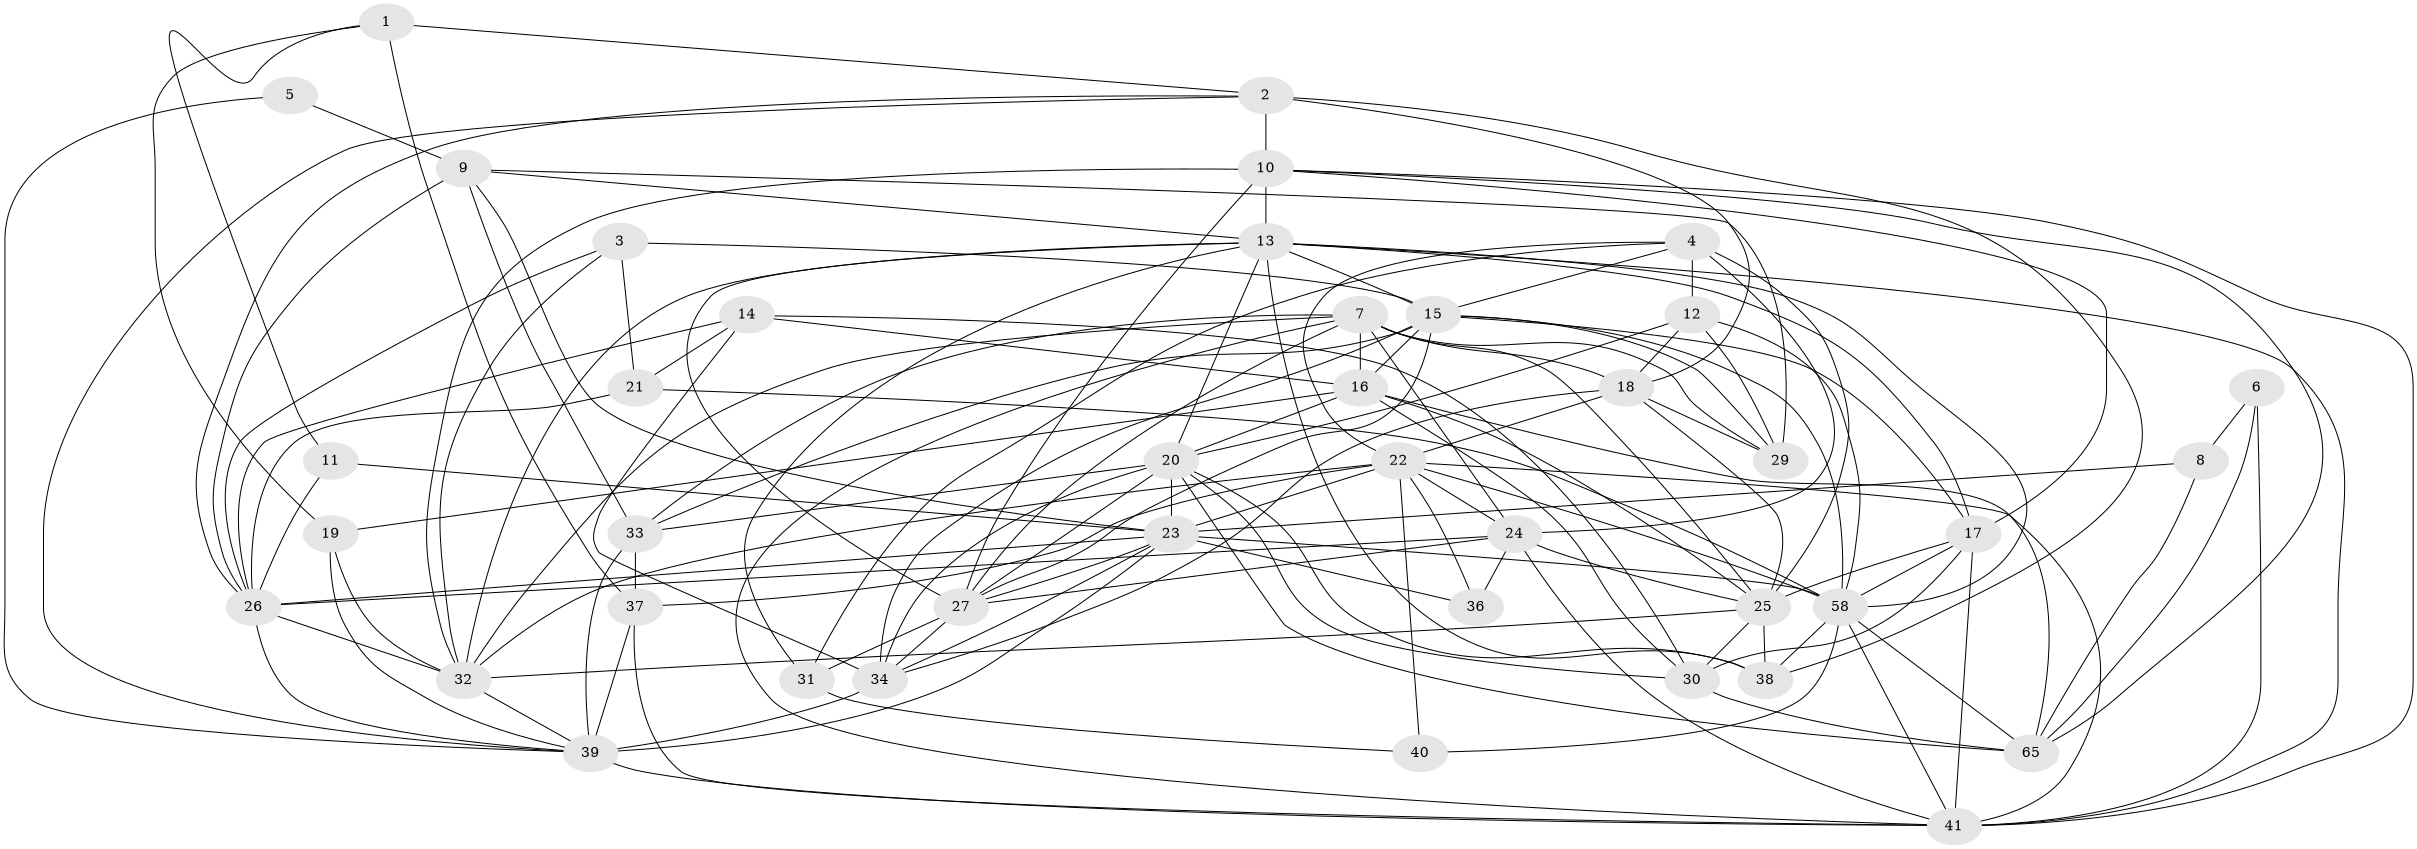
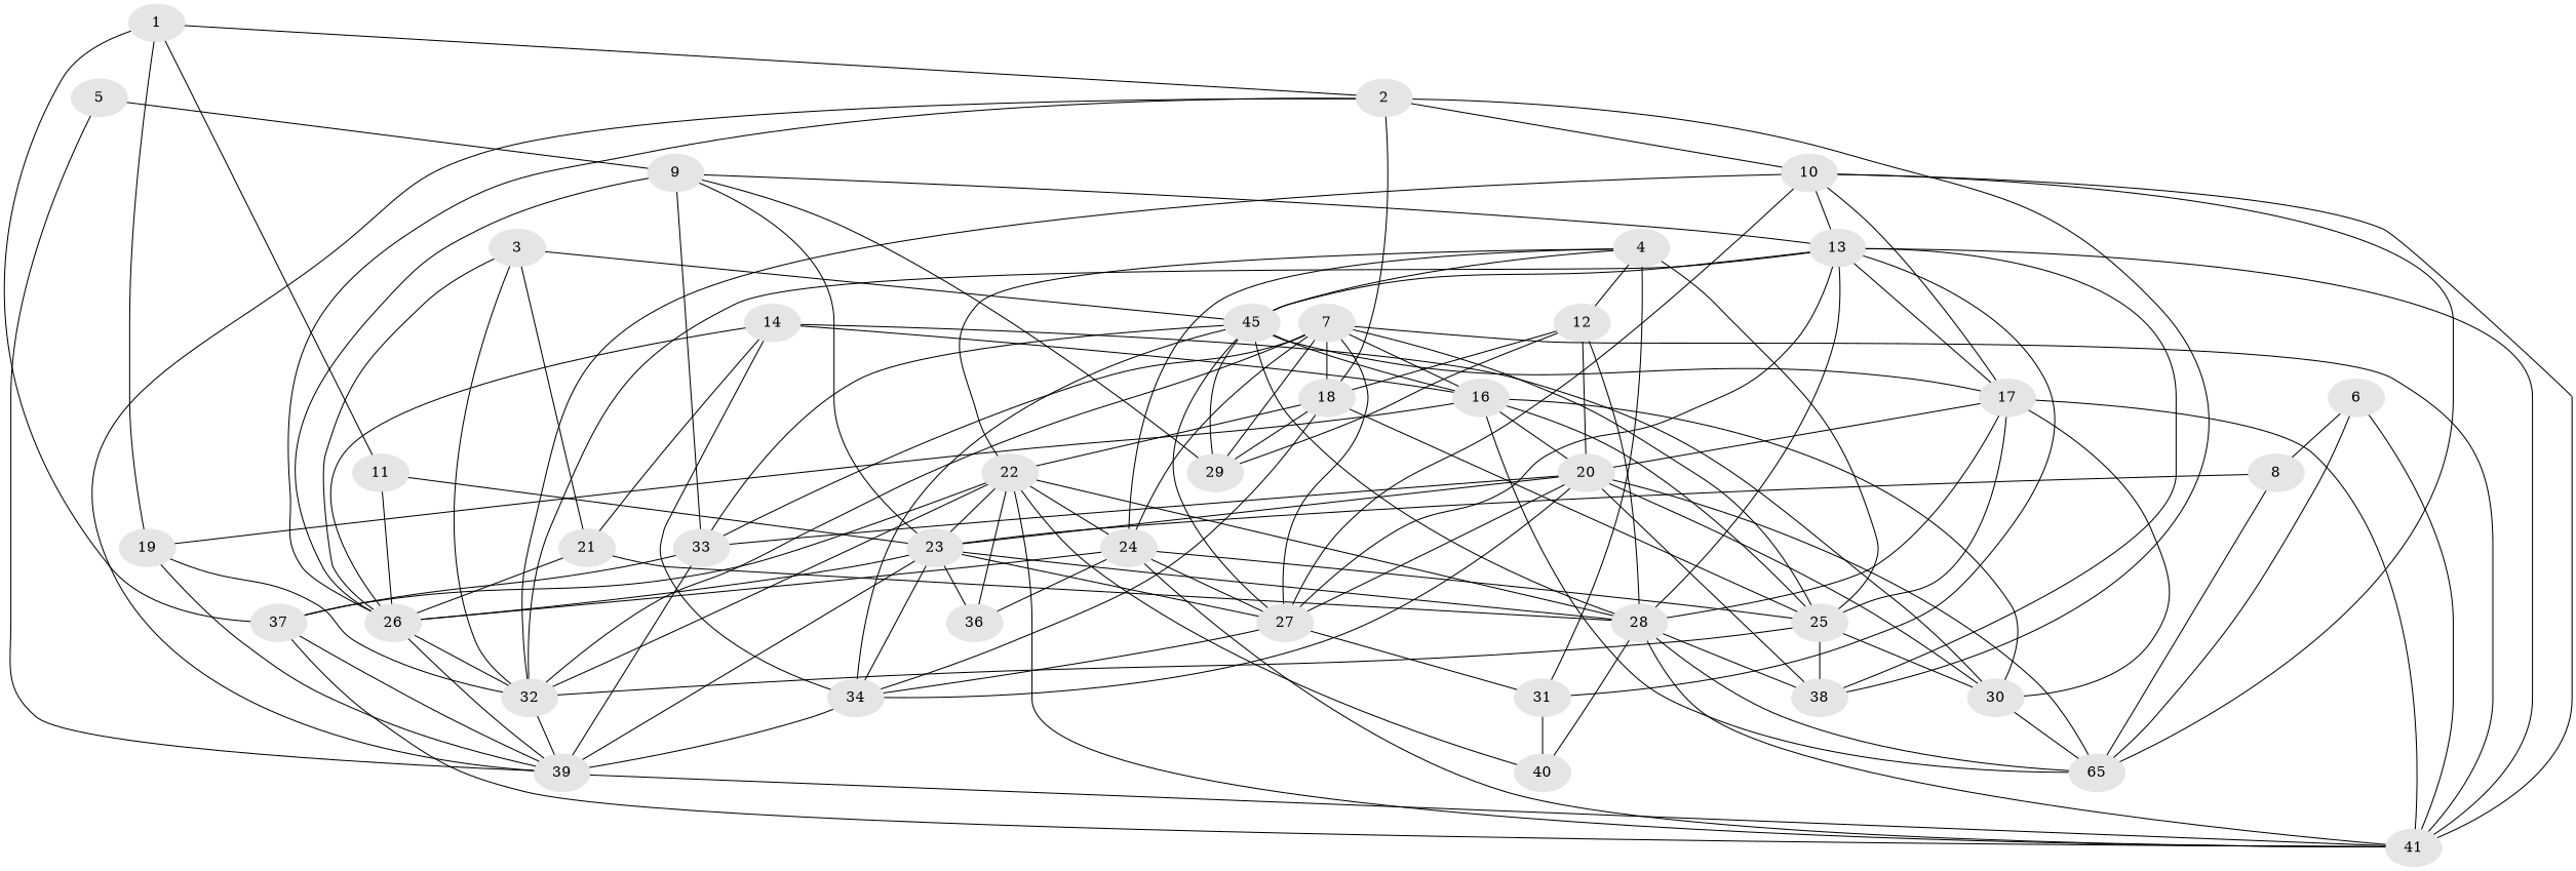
  graph {
    node [color=gray90 style=filled]
    edge [weight=1.0]
    1
    2
    11
    19
    37
    10
    18
    26
    38
    39
    23
    32
    41
    17
    n15 [label=65]
    27
    13
    22
    25
    29
    34
    3
-   15
+   15 [label=45]
    21
    16
    33
-   28 [label=58]
+   28
    4
    12
    24
    31
    20
    36
    40
    30
    5
    9
    6
    8
    7
    14
    1 -- 2
    1 -- 11
    1 -- 19
    1 -- 37 [weight=2.0]
    2 -- 10 [weight=2.0]
    2 -- 18
    2 -- 26
    2 -- 38
    2 -- 39
    11 -- 26
    11 -- 23
    19 -- 39
    19 -- 32
    37 -- 39
    37 -- 41
    10 -- 32
    10 -- 41
    10 -- 17
    10 -- n15
    10 -- 27
    10 -- 13
    18 -- 22
    18 -- 25
    18 -- 29
    18 -- 34
    26 -- 39
    26 -- 32
    39 -- 41
    23 -- 26 [weight=3.0]
    23 -- 39
    23 -- 27
    23 -- 34
    23 -- 28
    23 -- 36
    32 -- 39
    17 -- 41
    17 -- 25
    17 -- 28
-   13 -- 20
+   17 -- 20
    17 -- 30
    27 -- 34 [weight=2.0]
    27 -- 31
    13 -- 38
    13 -- 32 [weight=2.0]
    13 -- 41 [weight=2.0]
    13 -- 17
    13 -- 27
    13 -- 15 [weight=2.0]
    13 -- 28
    13 -- 31
    22 -- 37
    22 -- 23
    22 -- 32
    22 -- 41
    22 -- 28
    22 -- 24
    22 -- 36
    22 -- 40
    25 -- 38
    25 -- 32
    25 -- 30 [weight=2.0]
    34 -- 39 [weight=3.0]
    3 -- 26
    3 -- 32
    3 -- 15
    3 -- 21
    15 -- 17
    15 -- 27
    15 -- 29
    15 -- 34
    15 -- 16 [weight=2.0]
    15 -- 33
    15 -- 28
    21 -- 26
    21 -- 28
    16 -- 19
    16 -- n15
    16 -- 25 [weight=2.0]
    16 -- 20
    16 -- 30
    33 -- 37
    33 -- 39
    28 -- 38
    28 -- 41
    28 -- n15
    28 -- 40
    4 -- 22
    4 -- 25 [weight=3.0]
    4 -- 15
    4 -- 12 [weight=2.0]
    4 -- 24
    4 -- 31 [weight=2.0]
    12 -- 18
    12 -- 29
    12 -- 28
    12 -- 20
    24 -- 26 [weight=2.0]
    24 -- 41
    24 -- 27 [weight=2.0]
    24 -- 25
    24 -- 36
    31 -- 40
    20 -- 38
    20 -- 23 [weight=2.0]
    20 -- n15
    20 -- 27
    20 -- 34
    20 -- 33
    20 -- 30
    30 -- n15
    5 -- 39
    5 -- 9
    9 -- 26
    9 -- 23
    9 -- 13
    9 -- 29
    9 -- 33 [weight=2.0]
    6 -- 41
    6 -- n15
    6 -- 8
    8 -- 23 [weight=2.0]
    8 -- n15
    7 -- 18
    7 -- 32 [weight=2.0]
    7 -- 41
    7 -- 27
    7 -- 25
    7 -- 29
    7 -- 16
    7 -- 33
    7 -- 24
    14 -- 26
    14 -- 34 [weight=2.0]
    14 -- 21
    14 -- 16
    14 -- 30
  }
